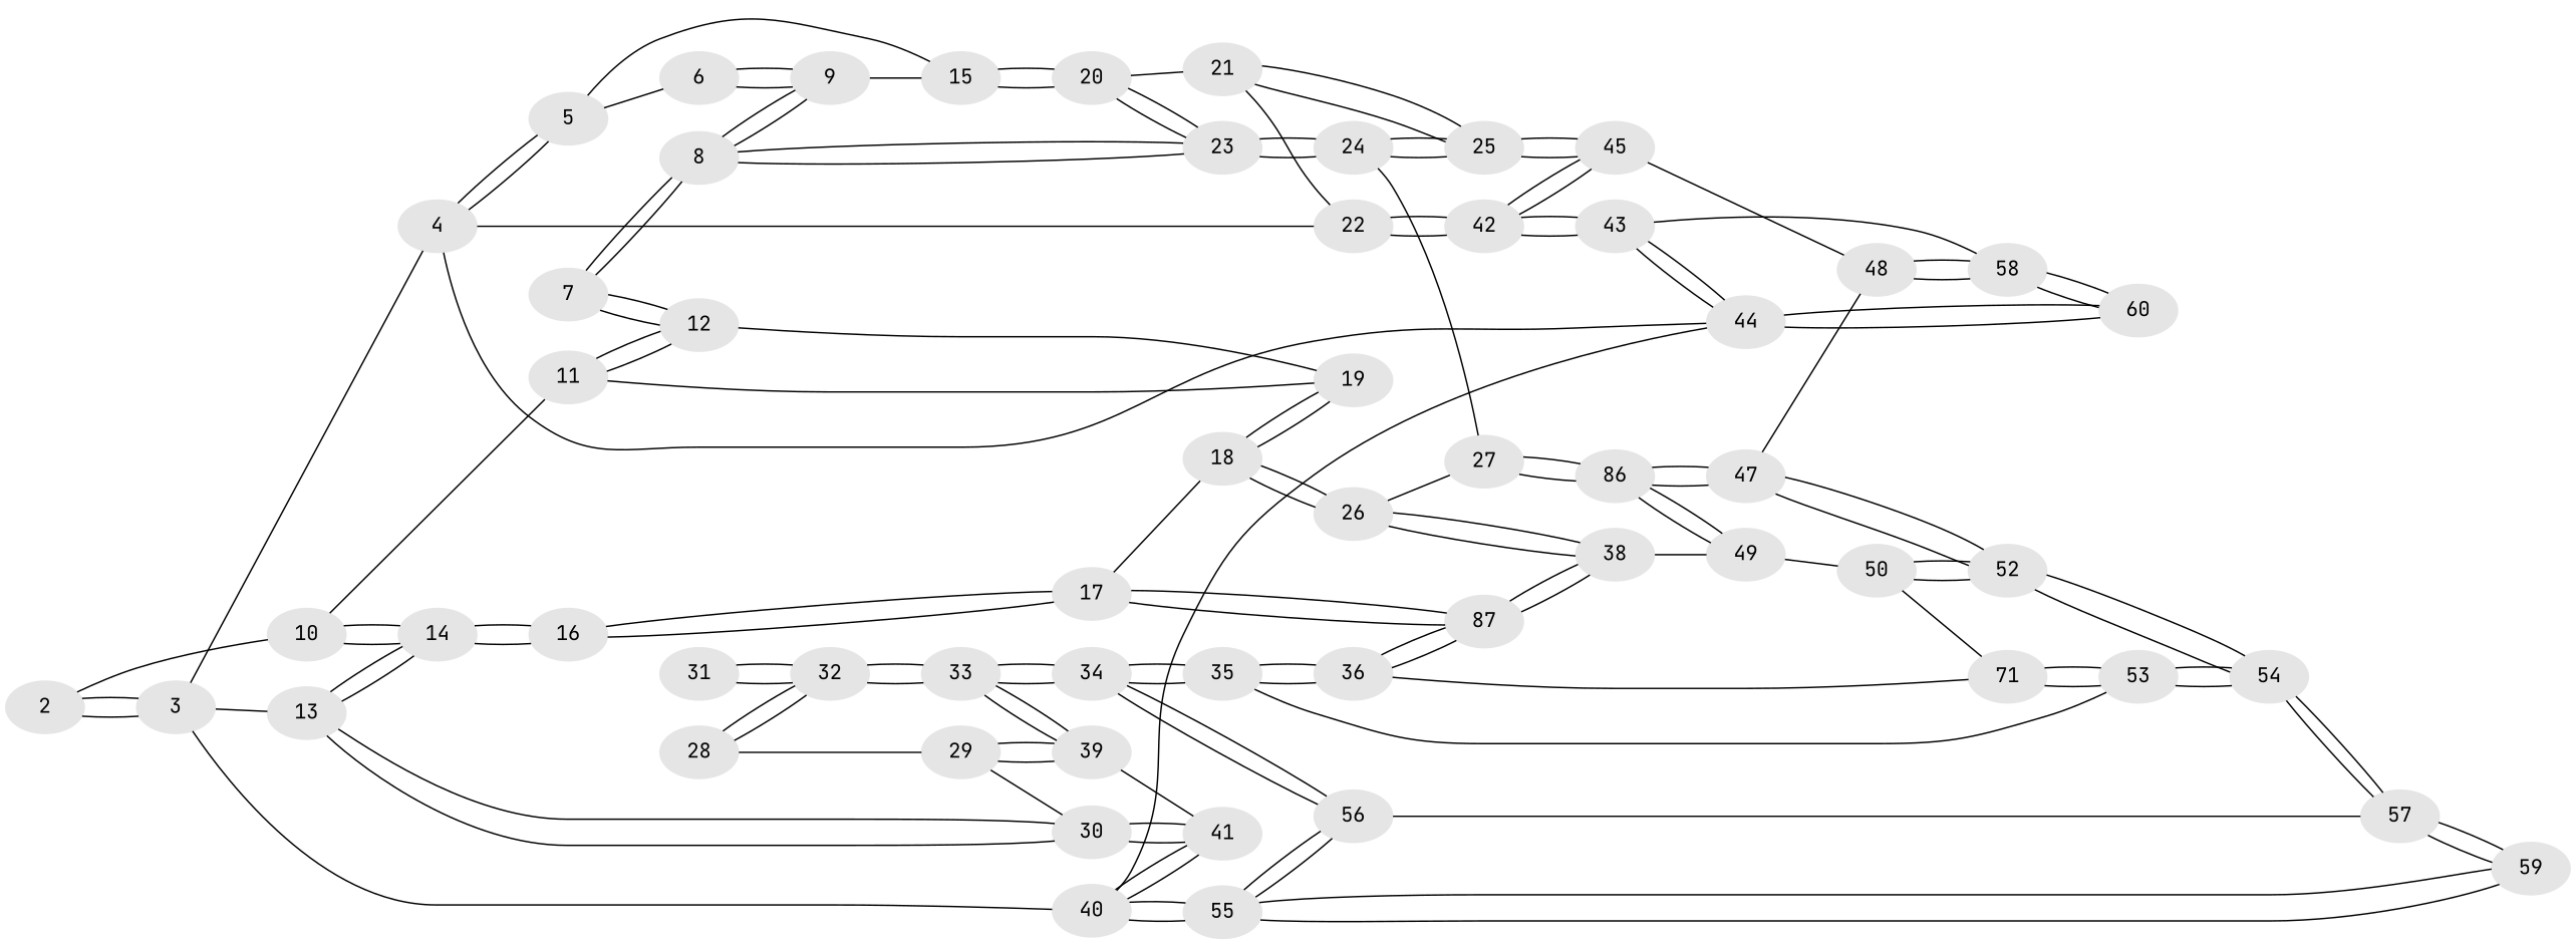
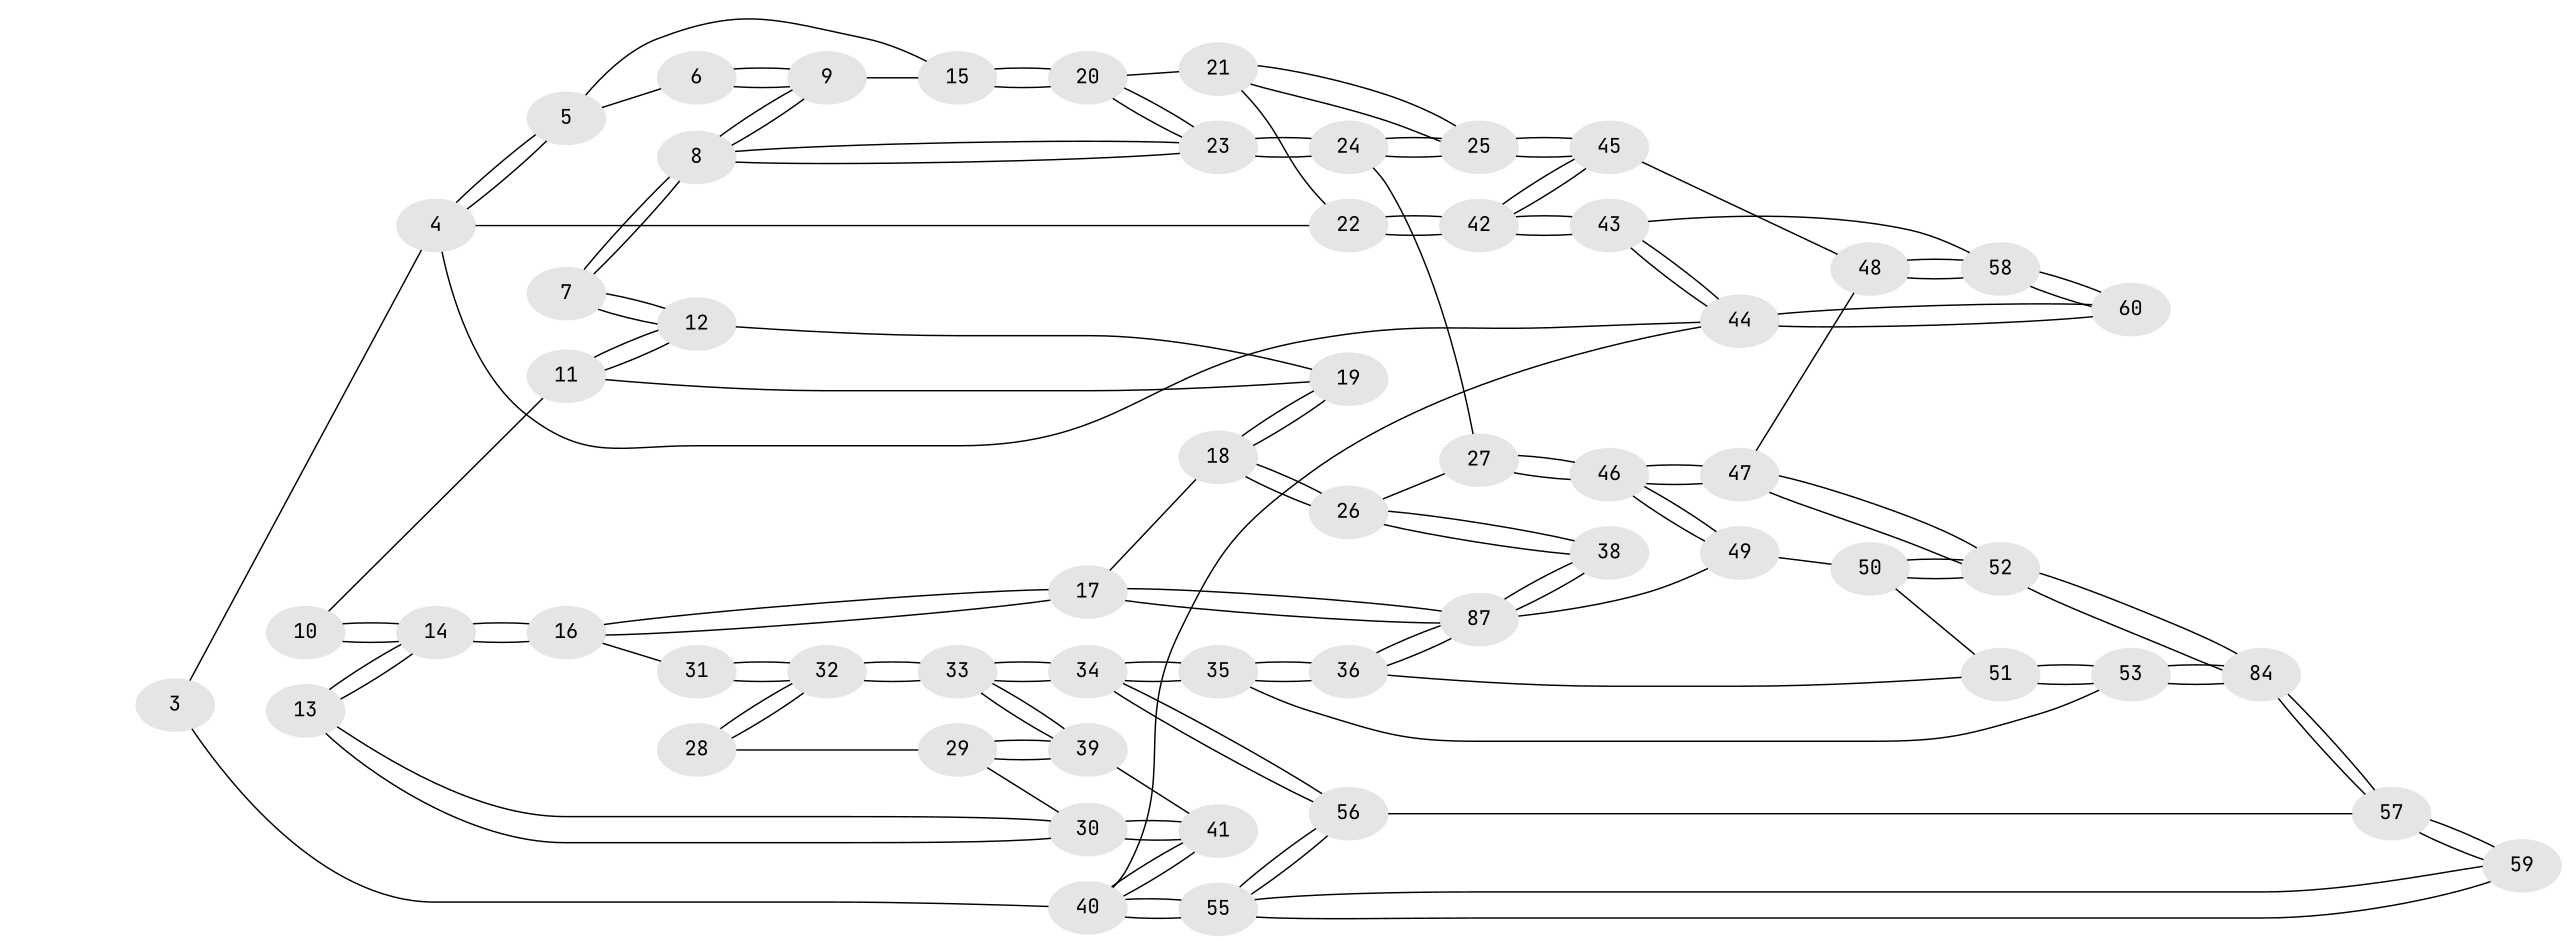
  graph {
    fontname="JetBrains Mono"
    rankdir=LR
    node [color=gray90 fontname="JetBrains Mono" style=filled]
    edge [fontname="JetBrains Mono"]
-   2
    3
    10
    7
    8
    12
    4
    13
    40
    11
    14
    5
    22
    44
    30
    41
    55
    6
    15
    42
    60
    9
    20
    23
    19
    24
    16
    17
    31
    21
    18
    n32 [label=87]
    32
    26
    38
    27
    25
    45
    43
-   46 [label=86]
+   46
    48
    49
    47
    28
    29
    39
    33
    34
    35
    56
    36
    53
    57
-   51 [label=71]
-   54
+   51
+   54 [label=84]
    50
    59
    58
    52
-   2 -- 3
-   2 -- 3
-   2 -- 10
    3 -- 4
-   3 -- 13
    3 -- 40
    10 -- 11
    10 -- 14
    10 -- 14
    7 -- 8
    7 -- 8
    7 -- 12
    7 -- 12
    8 -- 9
    8 -- 9
    8 -- 23
    8 -- 23
    12 -- 19
    4 -- 5
    4 -- 5
    4 -- 22
    4 -- 44
    13 -- 14
    13 -- 14
    13 -- 30
    13 -- 30
    40 -- 44
    40 -- 41
    40 -- 41
    40 -- 55
    40 -- 55
    11 -- 12
    11 -- 12
    11 -- 19
    14 -- 16
    14 -- 16
    5 -- 6
    5 -- 15
    22 -- 42
    22 -- 42
    44 -- 60
    44 -- 60
    30 -- 41
    30 -- 41
    55 -- 56
    55 -- 56
    55 -- 59
    55 -- 59
    6 -- 9
    6 -- 9
    15 -- 20
    15 -- 20
    42 -- 45
    42 -- 45
    42 -- 43
    42 -- 43
    9 -- 15
    20 -- 23
    20 -- 23
    20 -- 21
    23 -- 24
    23 -- 24
    24 -- 27
    24 -- 25
    24 -- 25
    16 -- 17
    16 -- 17
+   16 -- 31
    17 -- 18
    17 -- n32
    17 -- n32
    31 -- 32
    31 -- 32
    21 -- 22
    21 -- 25
    21 -- 25
    18 -- 19
    18 -- 19
    18 -- 26
    18 -- 26
    n32 -- 38
    n32 -- 38
    32 -- 33
    32 -- 33
    26 -- 38
    26 -- 38
    26 -- 27
-   38 -- 49
+   n32 -- 49
    27 -- 46
    27 -- 46
    25 -- 45
    25 -- 45
    45 -- 48
    43 -- 44
    43 -- 44
    43 -- 58
    46 -- 49
    46 -- 49
    46 -- 47
    46 -- 47
    48 -- 58
    48 -- 58
    49 -- 50
    47 -- 48
    47 -- 52
    47 -- 52
    28 -- 32
    28 -- 32
    28 -- 29
    29 -- 30
    29 -- 39
    29 -- 39
    39 -- 41
    33 -- 39
    33 -- 39
    33 -- 34
    33 -- 34
    34 -- 35
    34 -- 35
    34 -- 56
    34 -- 56
    35 -- 36
    35 -- 36
    35 -- 53
    56 -- 57
    36 -- n32
    36 -- n32
    36 -- 51
    53 -- 54
    53 -- 54
    57 -- 59
    57 -- 59
    51 -- 53
    51 -- 53
    54 -- 57
    54 -- 57
    50 -- 51
    50 -- 52
    50 -- 52
    58 -- 60
    58 -- 60
    52 -- 54
    52 -- 54
  }
